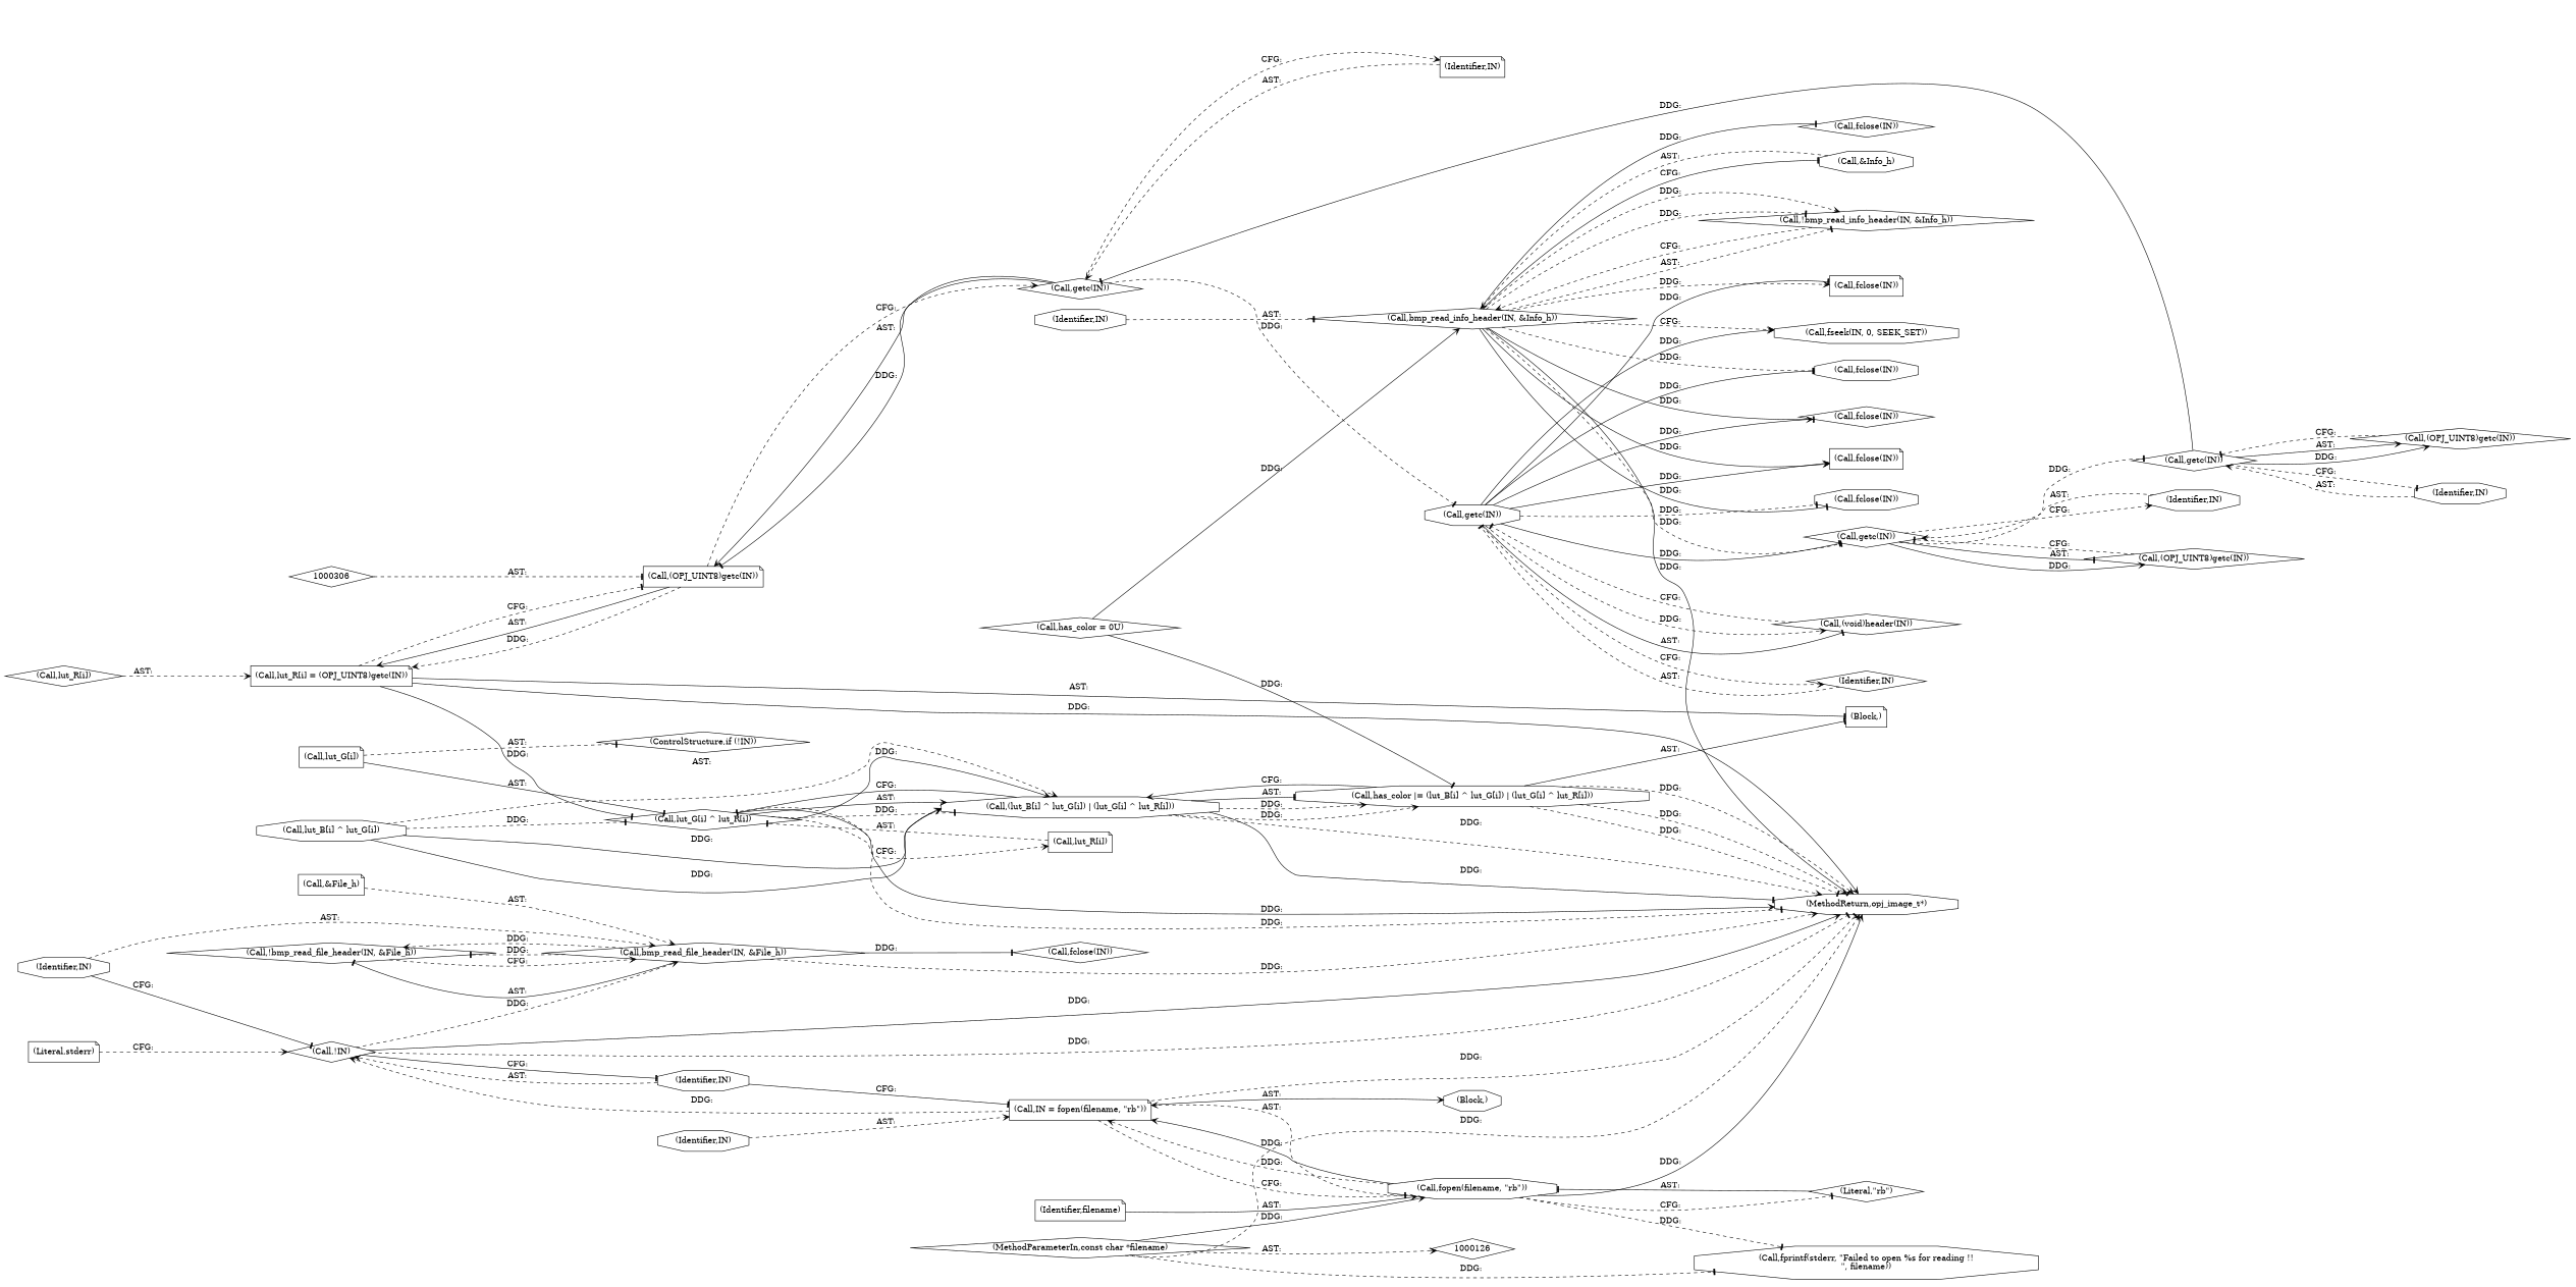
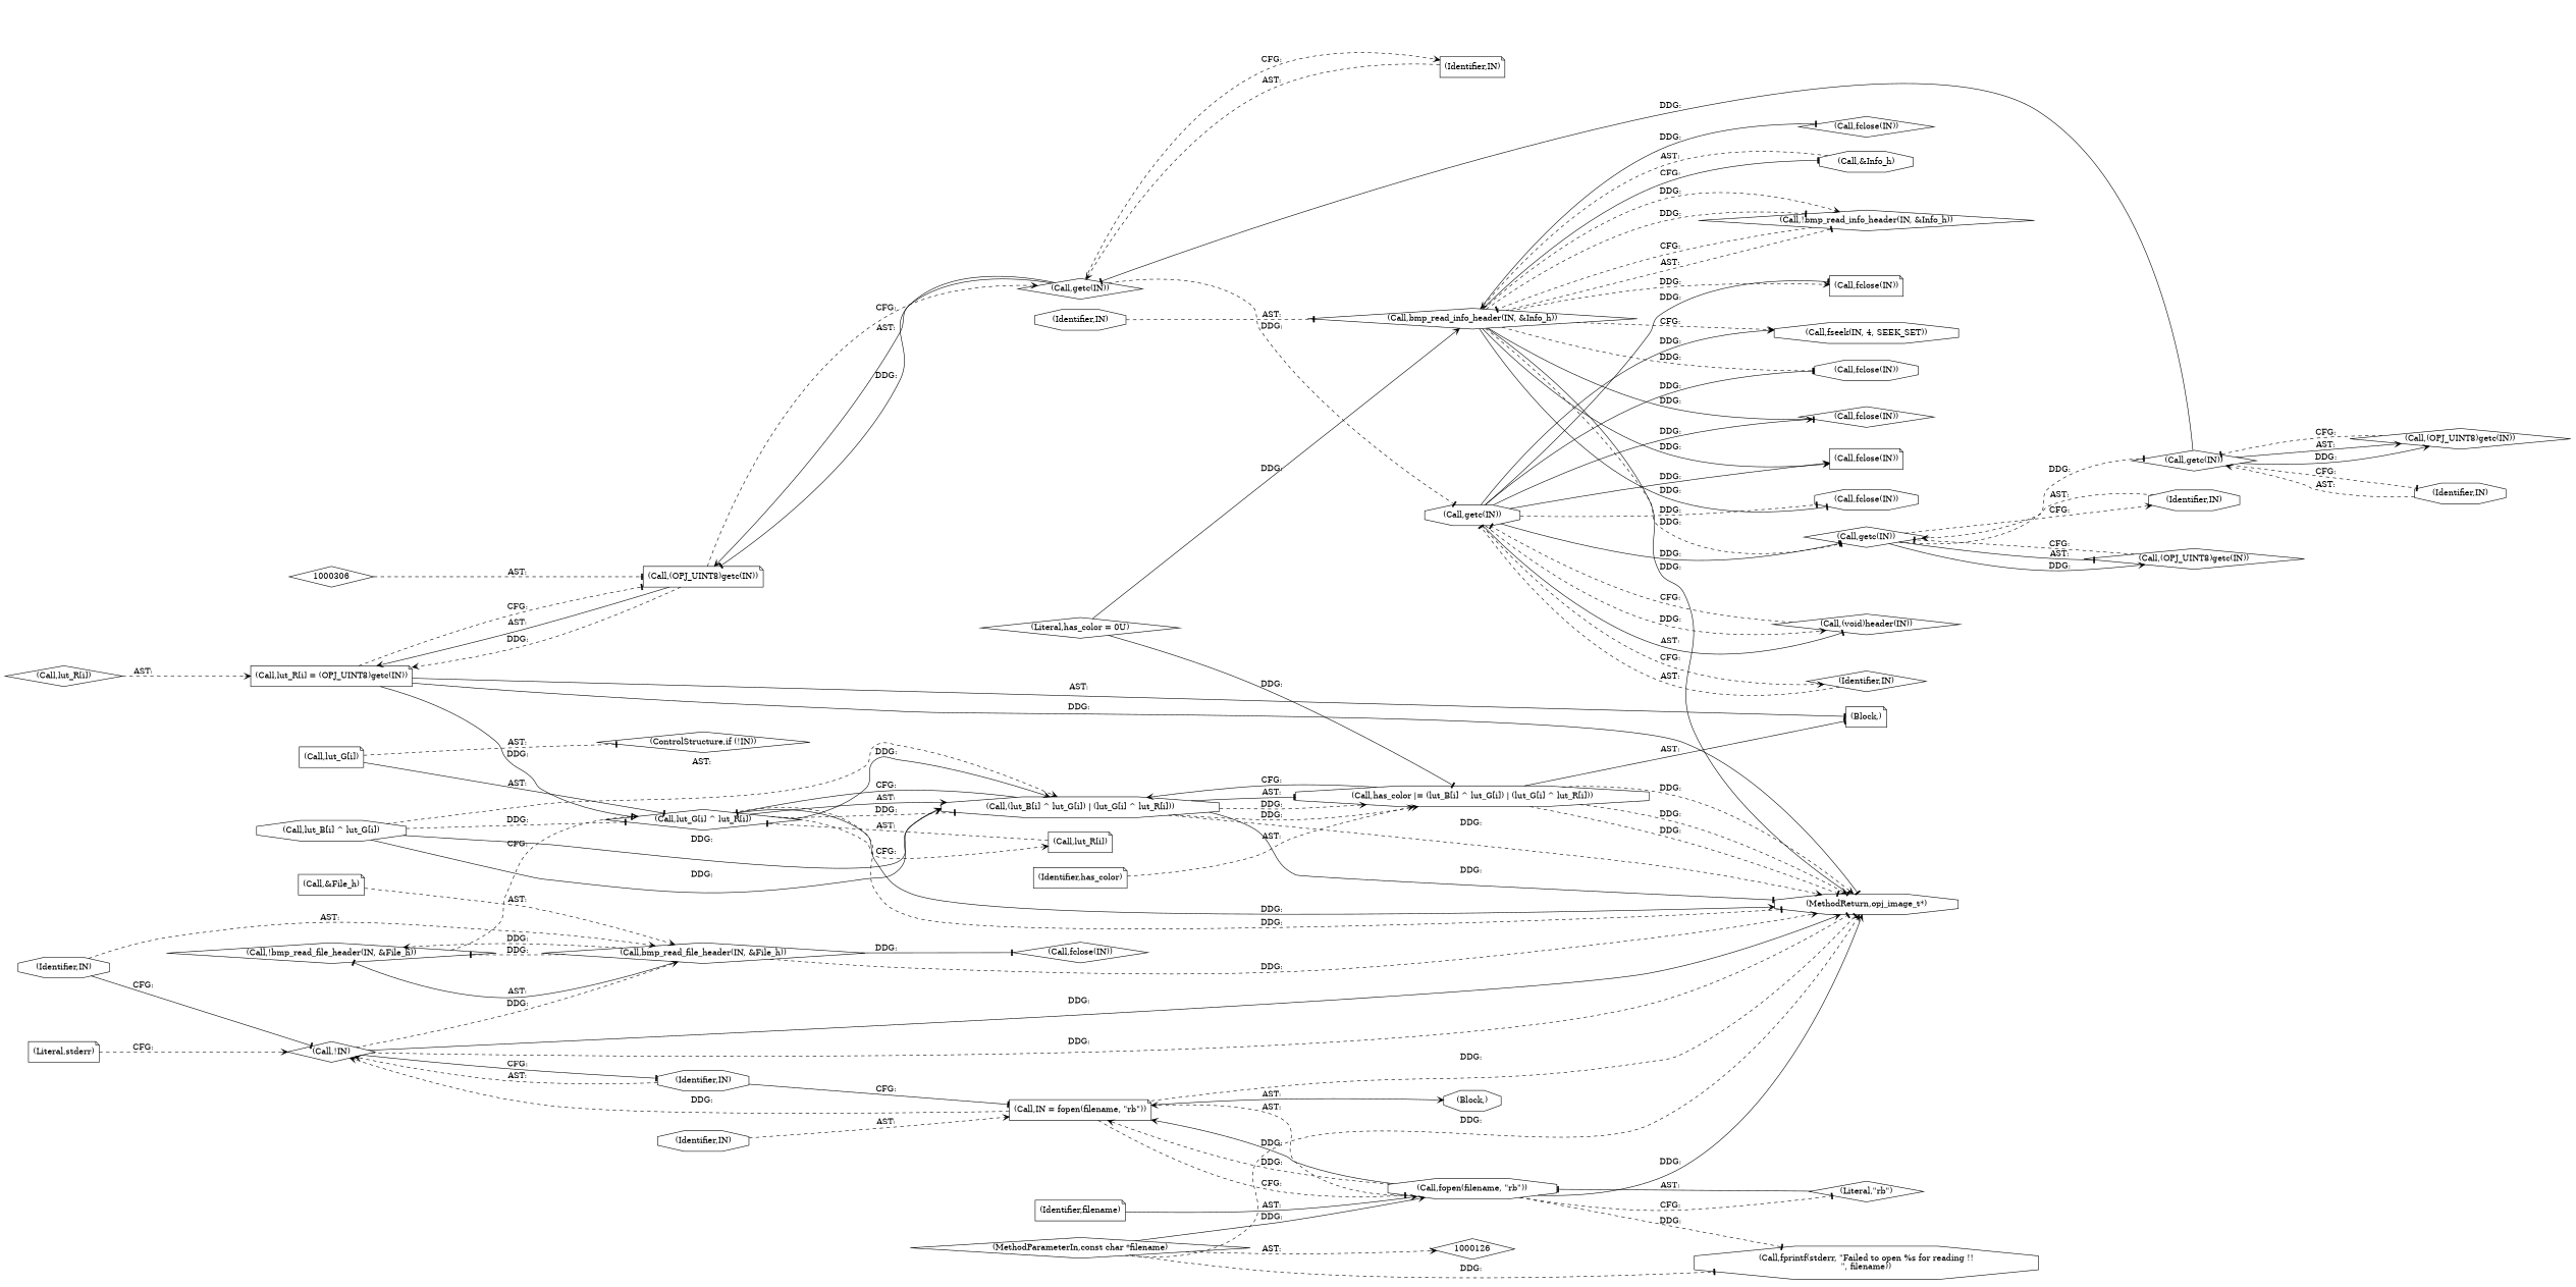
  digraph {
    rankdir=LR
    node [shape=diamond]
    edge [arrowhead=vee style=dashed]
    n1 [label="(Call,lut_R[i] = (OPJ_UINT8)getc(IN))" shape=note]
    n2 [label="(Call,(OPJ_UINT8)getc(IN))" shape=note]
    n3 [label="(Call,lut_G[i] ^ lut_R[i])"]
    n4 [label="(MethodReturn,opj_image_t*)" shape=octagon]
    n5 [label="(Block,)" shape=note]
    n6 [label="(Call,getc(IN))"]
    n7 [label="(Call,(lut_B[i] ^ lut_G[i]) | (lut_G[i] ^ lut_R[i]))" shape=octagon]
    n8 [label="(Call,lut_R[i])" shape=note]
    n9 [label="(Call,getc(IN))" shape=octagon]
    n10 [label="(Identifier,IN)" shape=note]
    n11 [label="(Call,getc(IN))"]
    n12 [label="(Call,(void)header(IN))"]
    n13 [label="(Call,fclose(IN))"]
    n14 [label="(Call,fclose(IN))" shape=note]
-   n15 [label="(Call,fseek(IN, 0, SEEK_SET))" shape=octagon]
+   n15 [label="(Call,fseek(IN, 4, SEEK_SET))" shape=octagon]
    n16 [label="(Identifier,IN)"]
    n17 [label="(Call,fclose(IN))" shape=octagon]
    n18 [label="(Call,fclose(IN))" shape=octagon]
    n19 [label="(Call,fclose(IN))" shape=note]
    n20 [label="(Call,getc(IN))"]
    n21 [label="(Call,(OPJ_UINT8)getc(IN))"]
    n22 [label="(Identifier,IN)" shape=octagon]
    n23 [label="(Call,(OPJ_UINT8)getc(IN))"]
    n24 [label="(Identifier,IN)" shape=octagon]
    n25 [label="(Call,bmp_read_info_header(IN, &Info_h))"]
    n26 [label="(Call,!bmp_read_info_header(IN, &Info_h))"]
    n27 [label="(Call,fclose(IN))"]
    n28 [label="(Call,&Info_h)" shape=octagon]
    n29 [label="(Call,bmp_read_file_header(IN, &File_h))"]
    n30 [label="(Call,!bmp_read_file_header(IN, &File_h))"]
    n31 [label="(Call,fclose(IN))"]
    n32 [label="(Call,&File_h)" shape=note]
    n33 [label="(Call,!IN)"]
    n34 [label="(Identifier,IN)" shape=octagon]
    n35 [label="(ControlStructure,if (!IN))"]
    n36 [label="(Call,IN = fopen(filename, \"rb\"))" shape=note]
    n37 [label="(Call,fopen(filename, \"rb\"))" shape=octagon]
    n38 [label="(Block,)" shape=octagon]
    n39 [label="(Literal,\"rb\")"]
    n40 [label="(Call,fprintf(stderr, \"Failed to open %s for reading !!\n\", filename))" shape=octagon]
    n41 [label="(MethodParameterIn,const char *filename)"]
    n42 [label=1000126]
    n43 [label="(Call,has_color |= (lut_B[i] ^ lut_G[i]) | (lut_G[i] ^ lut_R[i]))" shape=octagon]
    n44 [label="(Identifier,IN)" shape=octagon]
    n45 [label="(Call,lut_G[i])" shape=note]
    n46 [label="(Literal,stderr)" shape=note]
+   n47 [label="(Identifier,has_color)" shape=note]
    n48 [label="(Call,lut_B[i] ^ lut_G[i])" shape=octagon]
    n49 [label="(Identifier,IN)" shape=octagon]
    n50 [label="(Identifier,filename)" shape=note]
-   n51 [label="(Call,has_color = 0U)"]
+   n51 [label="(Literal,has_color = 0U)"]
    n52 [label="(Identifier,IN)" shape=octagon]
    n53 [label="(Call,lut_R[i])"]
    1000306
    n1 -> n2 [arrowhead=tee label="CFG: "]
    n1 -> n3 [arrowhead=tee label="DDG: " style=solid]
-   n1 -> n4 [label="DDG: " style=solid]
+   n1 -> n4 [arrowhead=tee label="DDG: " style=solid]
    n1 -> n5 [arrowhead=tee label="AST: " style=solid]
    n2 -> n1 [label="AST: " style=solid]
    n2 -> n1 [label="DDG: "]
    n2 -> n6 [label="CFG: "]
    n3 -> n4 [label="DDG: " style=solid]
    n3 -> n4 [arrowhead=tee label="DDG: "]
    n3 -> n7 [label="AST: " style=solid]
    n3 -> n7 [arrowhead=tee label="DDG: "]
    n3 -> n7 [label="DDG: " style=solid]
    n3 -> n8 [label="CFG: "]
    n6 -> n2 [label="AST: " style=solid]
    n6 -> n2 [arrowhead=tee label="DDG: " style=solid]
    n6 -> n9 [arrowhead=tee label="DDG: "]
    n6 -> n10 [label="CFG: "]
    n7 -> n3 [arrowhead=tee label="CFG: " style=solid]
    n7 -> n4 [label="DDG: "]
    n7 -> n4 [arrowhead=tee label="DDG: " style=solid]
    n7 -> n43 [arrowhead=tee label="AST: " style=solid]
    n7 -> n43 [label="DDG: "]
    n7 -> n43 [label="DDG: "]
    n8 -> n3 [arrowhead=tee label="AST: "]
    n9 -> n11 [arrowhead=tee label="DDG: " style=solid]
    n9 -> n12 [arrowhead=tee label="AST: " style=solid]
    n9 -> n12 [label="DDG: "]
    n9 -> n13 [label="DDG: " style=solid]
    n9 -> n14 [label="DDG: " style=solid]
    n9 -> n15 [label="DDG: " style=solid]
    n9 -> n16 [label="CFG: "]
    n9 -> n17 [arrowhead=tee label="DDG: "]
    n9 -> n18 [arrowhead=tee label="DDG: " style=solid]
    n9 -> n19 [arrowhead=tee label="DDG: " style=solid]
    n10 -> n6 [label="AST: "]
    n11 -> n20 [arrowhead=tee label="DDG: "]
    n11 -> n23 [arrowhead=tee label="AST: " style=solid]
    n11 -> n23 [label="DDG: " style=solid]
    n11 -> n24 [label="CFG: "]
    n12 -> n9 [arrowhead=tee label="CFG: "]
    n16 -> n9 [arrowhead=tee label="AST: "]
    n20 -> n6 [arrowhead=tee label="DDG: " style=solid]
    n20 -> n21 [label="AST: " style=solid]
    n20 -> n21 [label="DDG: " style=solid]
    n20 -> n22 [arrowhead=tee label="CFG: "]
    n21 -> n20 [arrowhead=tee label="CFG: "]
    n22 -> n20 [label="AST: "]
    n23 -> n11 [arrowhead=tee label="CFG: "]
    n24 -> n11 [label="AST: "]
    n25 -> n4 [arrowhead=tee label="DDG: " style=solid]
    n25 -> n11 [arrowhead=tee label="DDG: "]
    n25 -> n13 [arrowhead=tee label="DDG: " style=solid]
    n25 -> n14 [label="DDG: " style=solid]
    n25 -> n15 [label="CFG: "]
    n25 -> n17 [arrowhead=tee label="DDG: " style=solid]
    n25 -> n18 [arrowhead=tee label="DDG: "]
    n25 -> n19 [label="DDG: "]
    n25 -> n26 [arrowhead=tee label="AST: "]
    n25 -> n26 [label="DDG: "]
    n25 -> n26 [arrowhead=tee label="DDG: "]
    n25 -> n27 [arrowhead=tee label="DDG: " style=solid]
    n25 -> n28 [arrowhead=tee label="CFG: " style=solid]
-   n26 -> n25 [label="CFG: "]
+   n26 -> n25 [arrowhead=tee label="CFG: "]
    n28 -> n25 [label="AST: "]
    n29 -> n4 [label="DDG: "]
    n29 -> n30 [arrowhead=tee label="AST: " style=solid]
    n29 -> n30 [label="DDG: "]
    n29 -> n30 [arrowhead=tee label="DDG: "]
    n29 -> n31 [arrowhead=tee label="DDG: " style=solid]
-   n30 -> n29 [label="CFG: "]
+   n30 -> n3 [label="CFG: "]
    n32 -> n29 [label="AST: "]
    n33 -> n4 [label="DDG: " style=solid]
    n33 -> n4 [arrowhead=tee label="DDG: "]
    n33 -> n29 [label="DDG: "]
    n33 -> n34 [arrowhead=tee label="CFG: " style=solid]
    n34 -> n33 [label="AST: "]
    n34 -> n36 [arrowhead=tee label="CFG: " style=solid]
    n36 -> n4 [arrowhead=tee label="DDG: "]
    n36 -> n33 [label="DDG: "]
    n36 -> n37 [arrowhead=tee label="CFG: "]
    n36 -> n38 [label="AST: " style=solid]
    n37 -> n4 [label="DDG: " style=solid]
    n37 -> n36 [label="AST: "]
    n37 -> n36 [label="DDG: " style=solid]
    n37 -> n36 [label="DDG: "]
    n37 -> n39 [arrowhead=tee label="CFG: "]
    n37 -> n40 [arrowhead=tee label="DDG: "]
    n39 -> n37 [arrowhead=tee label="AST: " style=solid]
    n41 -> n4 [label="DDG: "]
    n41 -> n37 [label="DDG: " style=solid]
    n41 -> n40 [arrowhead=tee label="DDG: "]
    n41 -> n42 [label="AST: "]
    n43 -> n4 [arrowhead=tee label="DDG: "]
    n43 -> n4 [label="DDG: "]
    n43 -> n4 [label="DDG: "]
    n43 -> n5 [arrowhead=tee label="AST: " style=solid]
    n43 -> n7 [label="CFG: " style=solid]
    n44 -> n29 [label="AST: "]
    n44 -> n33 [arrowhead=tee label="CFG: " style=solid]
    n45 -> n3 [arrowhead=tee label="AST: " style=solid]
    n45 -> n35 [arrowhead=tee label="AST: "]
    n46 -> n33 [label="CFG: "]
+   n47 -> n43 [label="AST: "]
    n48 -> n3 [arrowhead=tee label="DDG: "]
    n48 -> n7 [label="AST: "]
    n48 -> n7 [label="DDG: " style=solid]
    n48 -> n7 [label="DDG: " style=solid]
    n49 -> n36 [label="AST: "]
    n50 -> n37 [label="AST: " style=solid]
    n51 -> n25 [label="DDG: " style=solid]
    n51 -> n43 [arrowhead=tee label="DDG: " style=solid]
    n52 -> n25 [arrowhead=tee label="AST: "]
    n53 -> n1 [label="AST: "]
    1000306 -> n2 [arrowhead=tee label="AST: "]
  }
